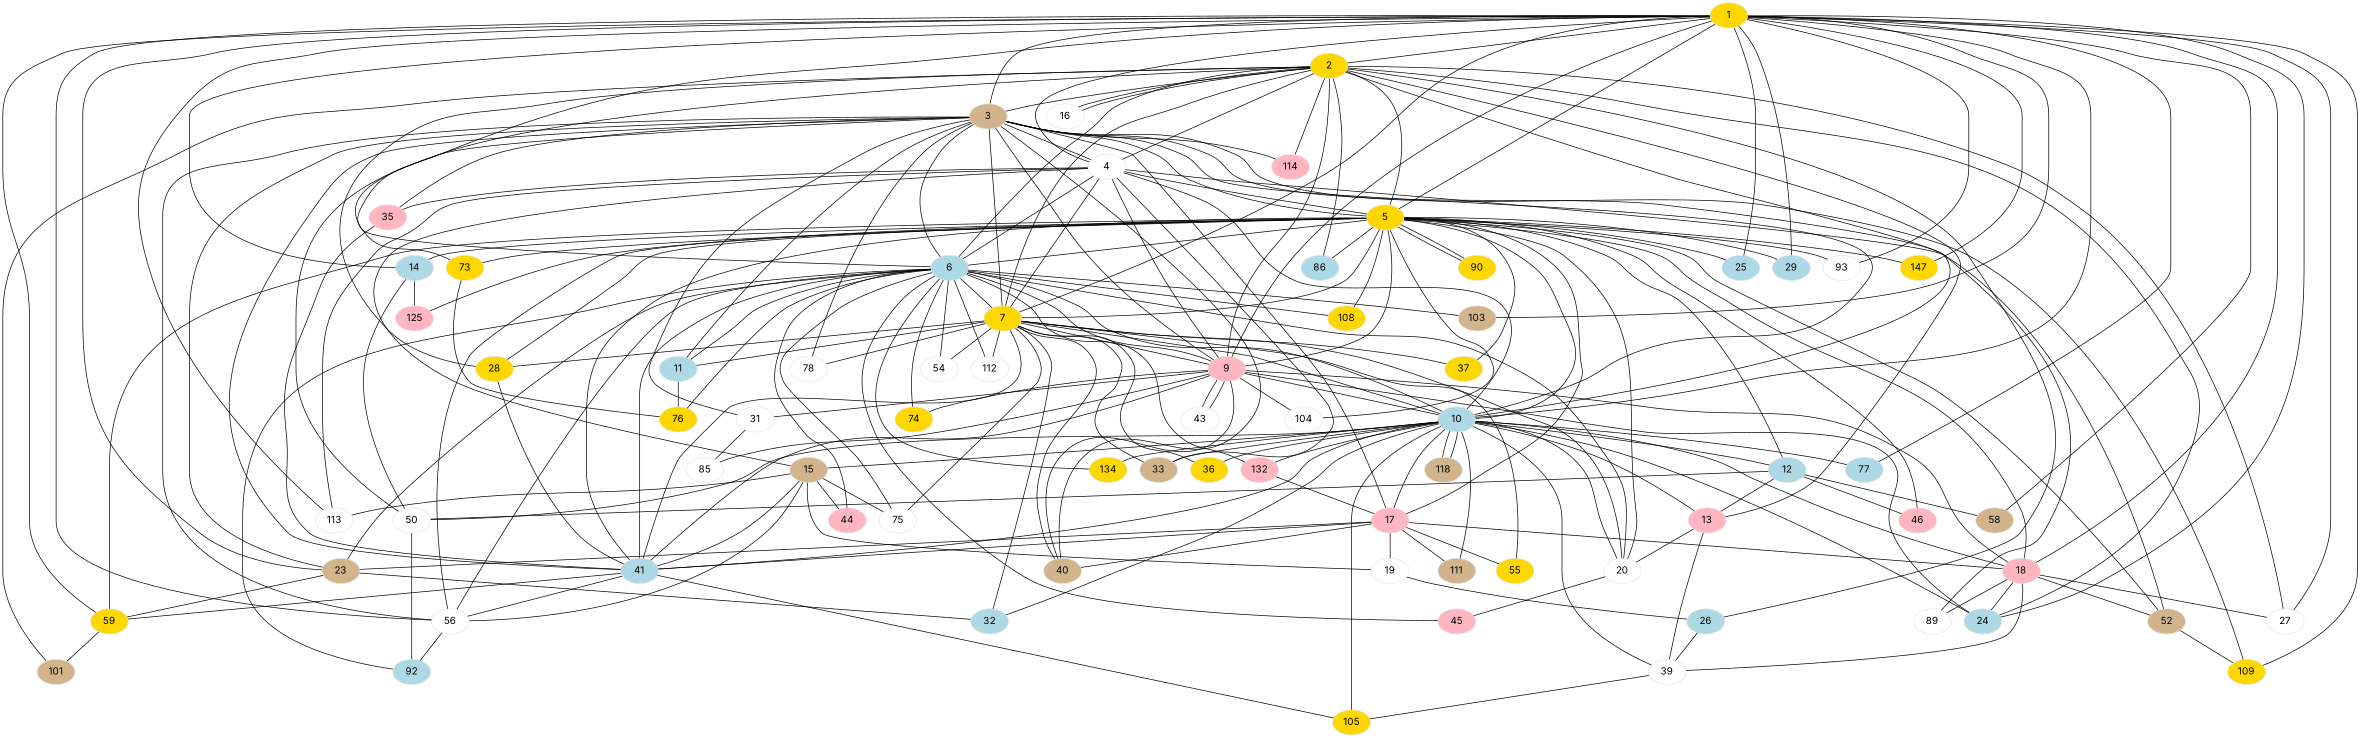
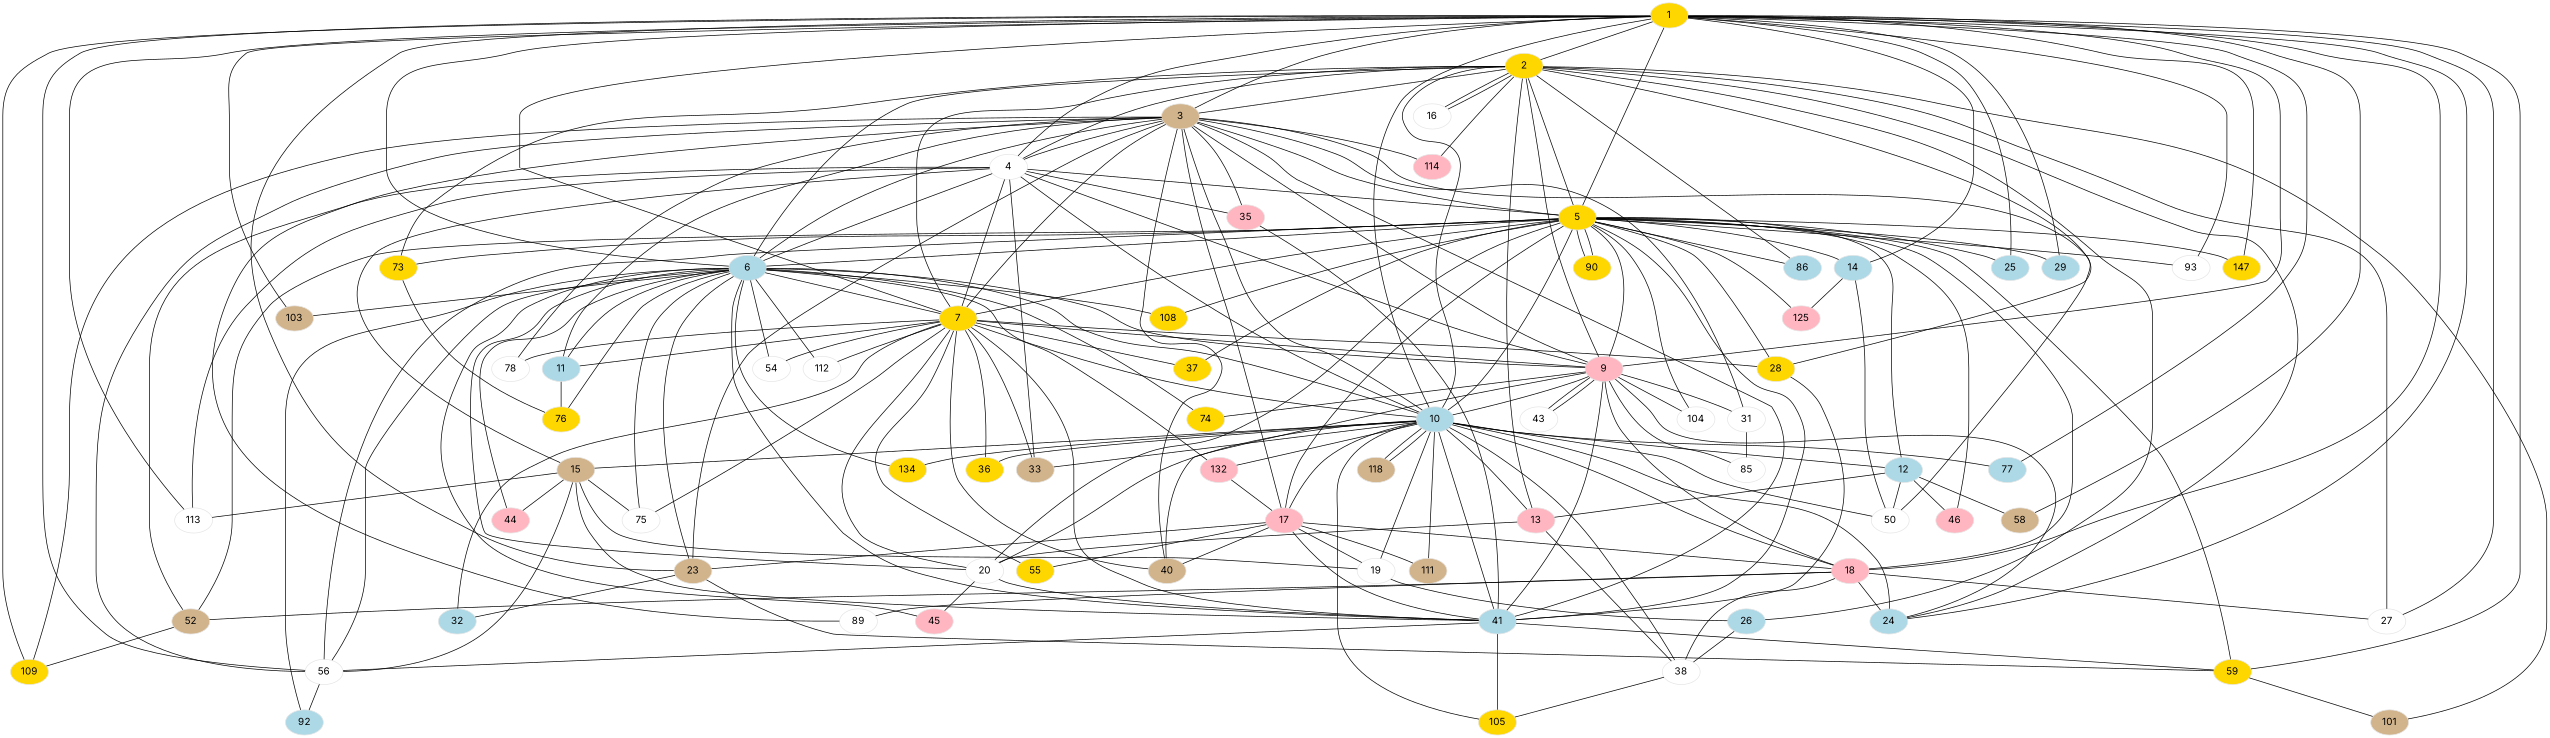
  graph {
    fontname=Inter
    node [color=gray90 fillcolor=white fontname=Inter style=filled]
    edge [fontname=Inter]
    1 [fillcolor=gold]
    2 [fillcolor=gold]
    3 [fillcolor=tan]
    4 [super="+117+62+97+130+144+21"]
    5 [fillcolor=gold super="+8+83"]
    6 [fillcolor=lightblue]
    7 [fillcolor=gold super="+91+99"]
    9 [fillcolor=lightpink super="+67"]
    10 [fillcolor=lightblue super="+30+51"]
    14 [fillcolor=lightblue]
    18 [fillcolor=lightpink super="+66+95+49"]
    23 [fillcolor=tan super="+116"]
    24 [fillcolor=lightblue super="+131+81"]
    25 [fillcolor=lightblue]
    27 [super="+106"]
    29 [fillcolor=lightblue]
    56 [super="+57+126+69"]
    58 [fillcolor=tan]
    59 [fillcolor=gold super="+61+65"]
    77 [fillcolor=lightblue]
    93
    103 [fillcolor=tan]
    109 [fillcolor=gold super="+142"]
    113
    147 [fillcolor=gold]
    13 [fillcolor=lightpink]
    16
    26 [fillcolor=lightblue]
    28 [fillcolor=gold super="+79+96"]
    73 [fillcolor=gold]
    86 [fillcolor=lightblue]
    101 [fillcolor=tan]
    114 [fillcolor=lightpink]
    11 [fillcolor=lightblue super="+71"]
    17 [fillcolor=lightpink super="+38+34+48"]
    31
    35 [fillcolor=lightpink]
    40 [fillcolor=tan]
    41 [fillcolor=lightblue super="+63+70+119+129+64+102"]
    50 [super="+122"]
    78
    89
    15 [fillcolor=tan super="+22"]
    33 [fillcolor=tan super="+121"]
    52 [fillcolor=tan]
    12 [fillcolor=lightblue super="+42"]
    20 [super="+53+47"]
    37 [fillcolor=gold]
    46 [fillcolor=lightpink]
    90 [fillcolor=gold]
    104
    108 [fillcolor=gold super="+128"]
    125 [fillcolor=lightpink]
    44 [fillcolor=lightpink]
    45 [fillcolor=lightpink]
    54
    74 [fillcolor=gold]
    75
    76 [fillcolor=gold super="+127"]
    92 [fillcolor=lightblue]
    112
    132 [fillcolor=lightpink]
    134 [fillcolor=gold]
    32 [fillcolor=lightblue super="+110"]
    36 [fillcolor=gold]
    55 [fillcolor=gold]
    43
    85
-   39 [super="+87+68"]
+   39 [super="+87+68" label=38]
    105 [fillcolor=gold super="+141"]
    111 [fillcolor=tan]
    118 [fillcolor=tan]
    19
    1 -- 2
    1 -- 3
    1 -- 4
    1 -- 5 [weight=2]
    1 -- 6
    1 -- 7 [weight=2]
    1 -- 9
    1 -- 10
    1 -- 14
    1 -- 18 [weight=2]
    1 -- 23
    1 -- 24
    1 -- 25
    1 -- 27
    1 -- 29
    1 -- 56 [weight=2]
    1 -- 58
    1 -- 59
    1 -- 77
    1 -- 93
    1 -- 103
    1 -- 109
    1 -- 113
    1 -- 147
    2 -- 3
    2 -- 4
    2 -- 5 [weight=2]
    2 -- 6
    2 -- 7
    2 -- 9 [weight=2]
    2 -- 10
    2 -- 24
    2 -- 27
    2 -- 13
    2 -- 16
    2 -- 16
    2 -- 26
    2 -- 28
    2 -- 73
    2 -- 86
    2 -- 101
    2 -- 114
    3 -- 4
    3 -- 5 [weight=2]
    3 -- 6
    3 -- 7 [weight=2]
    3 -- 9
    3 -- 10
    3 -- 23
    3 -- 56
    3 -- 109
    3 -- 114
    3 -- 11
    3 -- 17
    3 -- 31
    3 -- 35
    3 -- 40
    3 -- 41
    3 -- 50
    3 -- 78
    3 -- 89
    4 -- 5 [weight=4]
    4 -- 6 [weight=2]
    4 -- 7
    4 -- 9
    4 -- 10 [weight=2]
    4 -- 113
    4 -- 35
    4 -- 15
    4 -- 33
    4 -- 52
    5 -- 6 [weight=5]
    5 -- 7 [weight=2]
    5 -- 9 [weight=3]
    5 -- 10 [weight=2]
    5 -- 14
    5 -- 18
    5 -- 25
    5 -- 29
    5 -- 56
    5 -- 59 [weight=3]
    5 -- 93
    5 -- 147
    5 -- 28 [weight=2]
    5 -- 73
    5 -- 86
    5 -- 17
    5 -- 41 [weight=3]
    5 -- 52
    5 -- 12
    5 -- 20
    5 -- 37
    5 -- 46
    5 -- 90
    5 -- 90
    5 -- 104
    5 -- 108
    5 -- 125
    6 -- 7
    6 -- 9
    6 -- 10
    6 -- 23
    6 -- 56
    6 -- 103
    6 -- 11
    6 -- 41
    6 -- 20
    6 -- 108 [weight=2]
    6 -- 44
    6 -- 45
    6 -- 54
    6 -- 74
    6 -- 75
    6 -- 76
    6 -- 92
    6 -- 112
    6 -- 132
    6 -- 134
    7 -- 9
    7 -- 10
    7 -- 28
    7 -- 11
    7 -- 40
    7 -- 41
    7 -- 78
    7 -- 33
    7 -- 20
    7 -- 37
    7 -- 54
    7 -- 75
    7 -- 112
    7 -- 32
    7 -- 36
    7 -- 55
    9 -- 10 [weight=2]
    9 -- 18
    9 -- 24
    9 -- 31
    9 -- 40
    9 -- 41 [weight=2]
    9 -- 104
    9 -- 74
    9 -- 43
    9 -- 43
    9 -- 85
    10 -- 18
    10 -- 24 [weight=3]
    10 -- 77
    10 -- 13
    10 -- 17
    10 -- 41 [weight=2]
    10 -- 50
    10 -- 15
    10 -- 33
    10 -- 12
    10 -- 20
    10 -- 132
    10 -- 134
-   10 -- 32
+   10 -- 19
    10 -- 36
    10 -- 39
    10 -- 105
    10 -- 111
    10 -- 118
    10 -- 118
    14 -- 50
    14 -- 125
    18 -- 24
    18 -- 27
    18 -- 89
    18 -- 52
    18 -- 39
    23 -- 59
    23 -- 32
    56 -- 92
    59 -- 101
    13 -- 20
    13 -- 39
    26 -- 39
    28 -- 41
    73 -- 76
    11 -- 76
    17 -- 18
    17 -- 23
    17 -- 40
    17 -- 41
    17 -- 55
    17 -- 111
    17 -- 19
    31 -- 85
    35 -- 41
    41 -- 56
    41 -- 59
    41 -- 105
-   50 -- 92
    15 -- 56
    15 -- 113
    15 -- 41
    15 -- 44
    15 -- 75
    15 -- 19 [weight=2]
    52 -- 109
    12 -- 58
    12 -- 13
    12 -- 50
    12 -- 46
+   20 -- 41
    20 -- 45
    132 -- 17
    39 -- 105
    19 -- 26
  }
